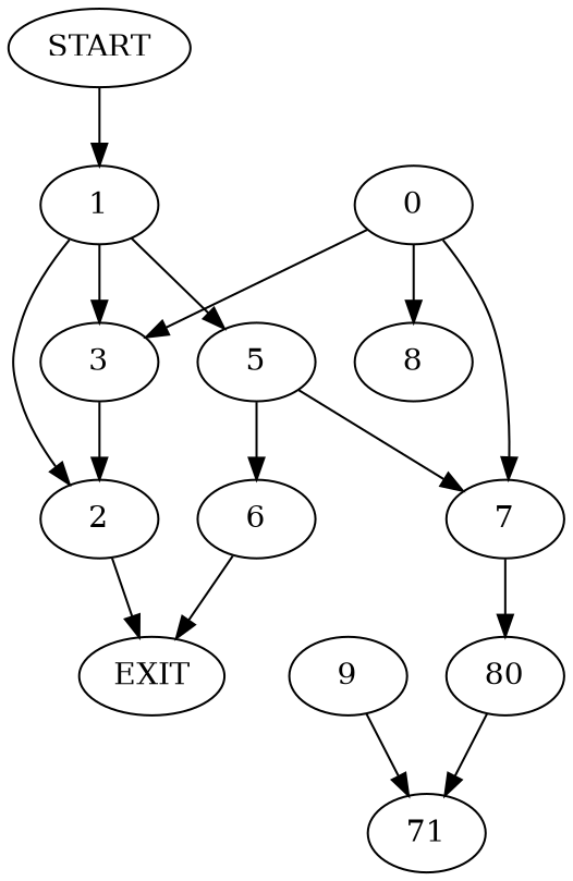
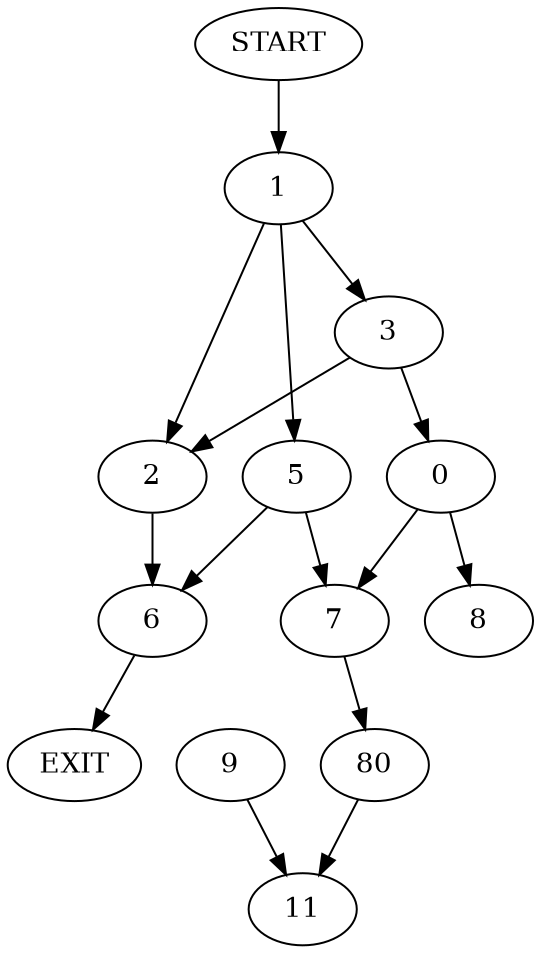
  digraph {
    n1 [label=START]
    1
    2
    3
    5
    n6 [label=EXIT]
    6
    n8 [label=0]
    7
    8
    n11 [label=80]
    9
-   11 [label=71]
+   11
    n1 -> 1
    1 -> 2
    1 -> 3
    1 -> 5
-   2 -> n6
+   2 -> 6
    3 -> 2
-   n8 -> 3
+   3 -> n8
    5 -> 6
    5 -> 7
    6 -> n6
    n8 -> 7
    n8 -> 8
    7 -> n11
    n11 -> 11
    9 -> 11
  }
